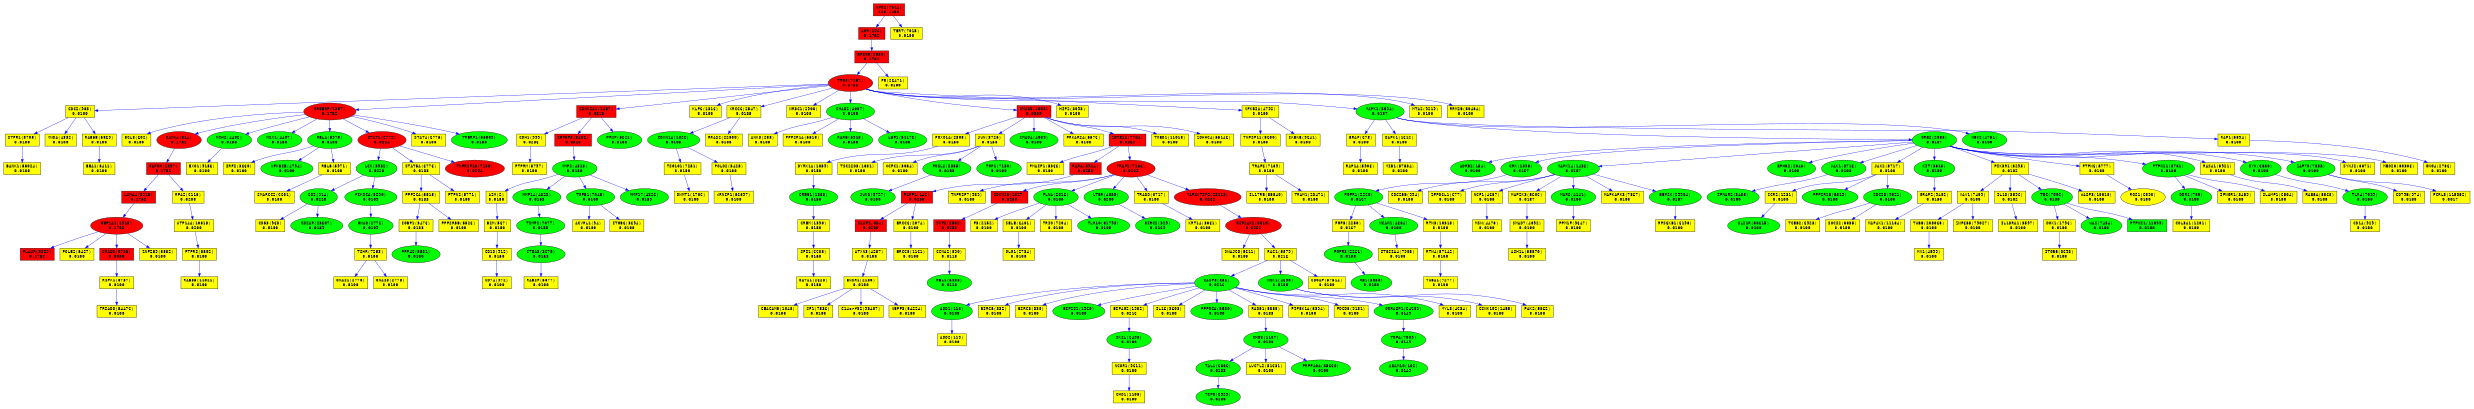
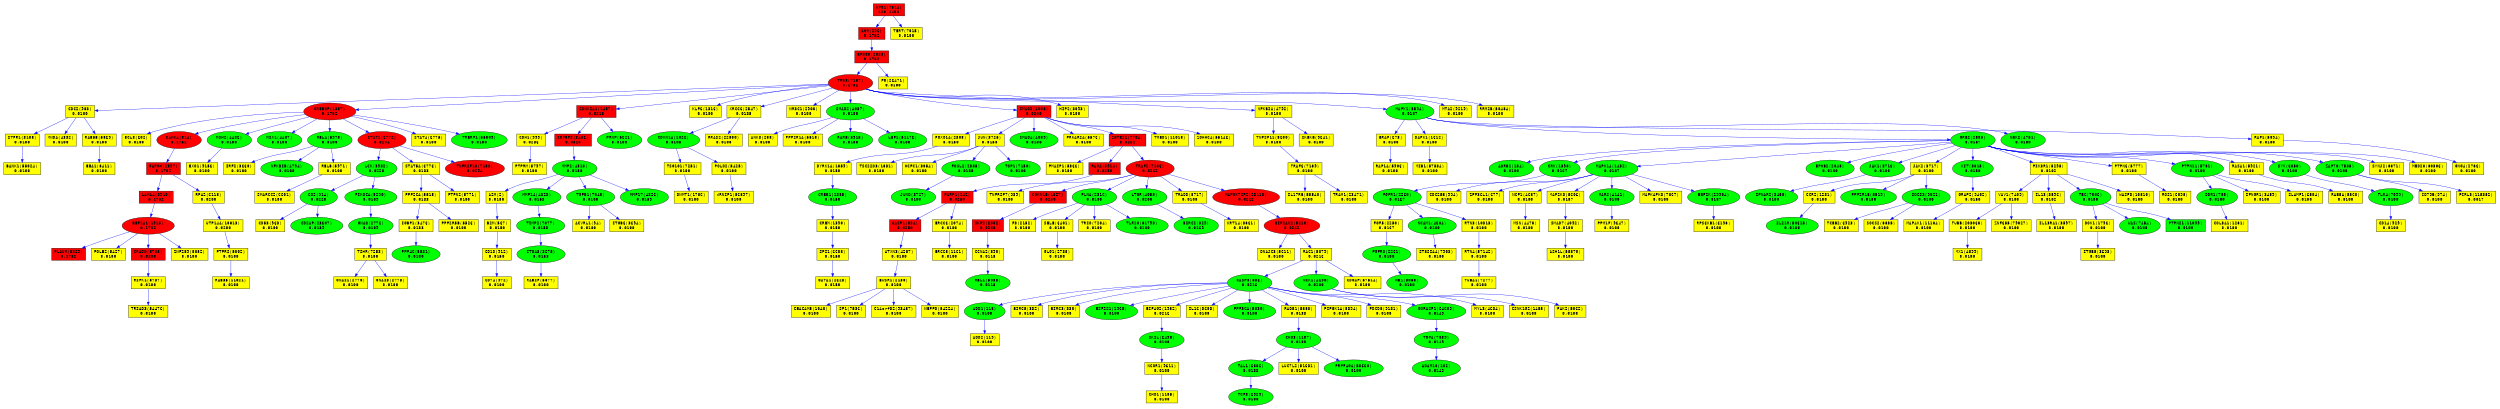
  digraph {
    fontname="DejaVu Sans Mono"
    node [fillcolor=yellow fontname="DejaVu Sans Mono" shape=box style=filled]
    edge [color=blue fontname="DejaVu Sans Mono"]
    n1 [fillcolor=green label="ADD1(118)\n0,0100" shape=ellipse]
    n2 [label="ADD2(119)\n0,0100"]
    n3 [fillcolor=red label="PARP1(142)\n0,0250"]
    n4 [fillcolor=red label="CASP1(834)\n0,0250"]
    n5 [label="ERCC6(2074)\n0,0100"]
    n6 [label="ATXN3(4287)\n0,0100"]
    n7 [label="ERCC8(1161)\n0,0100"]
    n8 [fillcolor=green label="ADRB2(154)\n0,0100" shape=ellipse]
    n9 [fillcolor=red label="AHR(196)\n0,1752"]
    n10 [fillcolor=red label="EP300(2033)\n0,1752"]
    n11 [fillcolor=red label="TP53(7157)\n0,1752" shape=ellipse]
    n12 [label="P8(26471)\n0,0100"]
    n13 [label="A2M(2)\n0,0180"]
    n14 [label="B2M(567)\n0,0150"]
    n15 [label="CD1D(912)\n0,0150"]
    n16 [label="ACVRL1(94)\n0,0100"]
    n17 [label="BIRC5(332)\n0,0100"]
    n18 [fillcolor=green label="ADAM10(102)\n0,0149" shape=ellipse]
    n19 [label="CD74(972)\n0,0100"]
    n20 [label="BRAF(673)\n0,0100"]
    n21 [label="RAP1A(5906)\n0,0100"]
    n22 [fillcolor=green label="DDR1(780)\n0,0100" shape=ellipse]
    n23 [label="COL3A1(1281)\n0,0100"]
    n24 [label="EWSR1(2130)\n0,0100"]
    n25 [fillcolor=green label="CASP3(836)\n0,0216" shape=ellipse]
    n26 [label="BIRC3(330)\n0,0100"]
    n27 [fillcolor=green label="EIF2S1(1965)\n0,0100" shape=ellipse]
    n28 [label="EIF4G2(1982)\n0,0216"]
    n29 [label="IL16(3603)\n0,0100"]
    n30 [fillcolor=green label="PPP3CA(5530)\n0,0100" shape=ellipse]
    n31 [label="RAD51(5888)\n0,0133"]
    n32 [label="PIP5K1A(8394)\n0,0100"]
    n33 [label="PDCD8(9131)\n0,0100"]
    n34 [fillcolor=green label="GORASP1(64689)\n0,0149" shape=ellipse]
    n35 [label="MYL3(4634)\n0,0100"]
    n36 [fillcolor=green label="SKIL(6498)\n0,0100" shape=ellipse]
    n37 [fillcolor=green label="CHD3(1107)\n0,0133" shape=ellipse]
    n38 [fillcolor=green label="TGFA(7039)\n0,0149" shape=ellipse]
    n39 [fillcolor=green label="BIRC2(329)\n0,0169" shape=ellipse]
    n40 [fillcolor=green label="CD2(914)\n0,0220" shape=ellipse]
    n41 [label="CD53(963)\n0,0100"]
    n42 [fillcolor=green label="CD2AP(23607)\n0,0189" shape=ellipse]
    n43 [label="TNFRSF7(939)\n0,0100"]
    n44 [label="CCNA2(890)\n0,0118"]
    n45 [fillcolor=green label="RBL1(5933)\n0,0118" shape=ellipse]
    n46 [label="CDC2(983)\n0,0100"]
-   n47 [label="ITPR1(3708)\n0,0100"]
+   n47 [label="ITPR1(3108)\n0,0100"]
    n48 [label="MNDA(4332)\n0,0100"]
    n49 [label="RAB5B(5869)\n0,0100"]
    n50 [label="BANK1(55024)\n0,0100"]
    n51 [label="EEA1(8411)\n0,0100"]
    n52 [label="CDH1(999)\n0,0236"]
    n53 [label="PTPRM(5797)\n0,0100"]
    n54 [fillcolor=green label="CDKN1A(1026)\n0,0105" shape=ellipse]
    n55 [label="TSG101(7251)\n0,0100"]
    n56 [label="POLD2(5425)\n0,0100"]
    n57 [label="DNMT1(1786)\n0,0100"]
    n58 [label="WRNIP1(56897)\n0,0100"]
    n59 [fillcolor=green label="TAL1(6886)\n0,0133" shape=ellipse]
    n60 [label="LUC7L2(51631)\n0,0100"]
    n61 [fillcolor=green label="PRPF40A(55660)\n0,0100" shape=ellipse]
    n62 [fillcolor=green label="TCF3(6929)\n0,0100" shape=ellipse]
    n63 [label="CDC25B(994)\n0,0100"]
    n64 [fillcolor=red label="CDKN1B(1027)\n0,0250"]
    n65 [fillcolor=red label="SKP2(6502)\n0,0250"]
    n66 [label="CCR2(1231)\n0,0100"]
    n67 [fillcolor=green label="IL21R(50615)\n0,0100" shape=ellipse]
    n68 [label="BCL3(602)\n0,0100"]
    n69 [fillcolor=green label="CREB1(1385)\n0,0150" shape=ellipse]
    n70 [label="CREM(1390)\n0,0150"]
    n71 [label="SPI1(6688)\n0,0150"]
    n72 [fillcolor=red label="CREBBP(1387)\n0,1752" shape=ellipse]
    n73 [fillcolor=red label="CAMK4(814)\n0,1752" shape=ellipse]
    n74 [fillcolor=green label="MSH2(4436)\n0,0100" shape=ellipse]
    n75 [fillcolor=green label="MSX1(4487)\n0,0100" shape=ellipse]
    n76 [fillcolor=green label="RELA(5970)\n0,0100" shape=ellipse]
    n77 [fillcolor=red label="STAT1(6772)\n0,0294" shape=ellipse]
    n78 [label="STAT4(6775)\n0,0100"]
    n79 [fillcolor=green label="TRERF1(55809)\n0,0100" shape=ellipse]
    n80 [fillcolor=red label="GAPDH(2597)\n0,1752"]
    n81 [label="EXO1(9156)\n0,0100"]
    n82 [label="IRF2(3660)\n0,0100"]
    n83 [fillcolor=green label="NFKBIE(4794)\n0,0100" shape=ellipse]
    n84 [label="RELB(5971)\n0,0100"]
    n85 [fillcolor=green label="LCK(3932)\n0,0220" shape=ellipse]
    n86 [label="STAT5A(6776)\n0,0133"]
    n87 [fillcolor=red label="TNFRSF1B(7133)\n0,0294" shape=ellipse]
    n88 [fillcolor=red label="LAMA4(3910)\n0,1752"]
    n89 [label="RPA2(6118)\n0,0200"]
    n90 [label="GATA1(2623)\n0,0150"]
    n91 [fillcolor=green label="CRK(1398)\n0,0167" shape=ellipse]
    n92 [fillcolor=green label="FGFR1(2260)\n0,0167" shape=ellipse]
    n93 [label="FGF5(2250)\n0,0167"]
    n94 [fillcolor=green label="NCAM1(4684)\n0,0100" shape=ellipse]
    n95 [label="RTN3(10313)\n0,0100"]
    n96 [label="ZFP36L1(677)\n0,0100"]
    n97 [fillcolor=red label="CSNK2A1(1457)\n0,0318"]
    n98 [fillcolor=red label="IGFBP3(3486)\n0,0318"]
    n99 [fillcolor=green label="PRNP(5621)\n0,0100" shape=ellipse]
    n100 [fillcolor=green label="MMP2(4313)\n0,0180" shape=ellipse]
    n101 [fillcolor=green label="MAPK14(1432)\n0,0187" shape=ellipse]
    n102 [label="NCF1(4687)\n0,0100"]
    n103 [label="MAP2K3(5606)\n0,0187"]
    n104 [fillcolor=green label="MARS(4141)\n0,0100" shape=ellipse]
    n105 [label="MAPKAPK3(7867)\n0,0100"]
    n106 [fillcolor=green label="EEF2K(29904)\n0,0187" shape=ellipse]
    n107 [label="MSN(4478)\n0,0100"]
    n108 [label="SMAD7(4092)\n0,0100"]
    n109 [label="PPM1F(9647)\n0,0100"]
    n110 [label="RPS6KB1(6198)\n0,0100"]
    n111 [label="CD14(929)\n0,0100"]
    n112 [label="DAPK1(1612)\n0,0100"]
    n113 [label="MIB1(57534)\n0,0100"]
    n114 [label="TSC22D3(1831)\n0,0100"]
    n115 [fillcolor=red label="EEF1A1(1915)\n0,1752" shape=ellipse]
    n116 [fillcolor=red label="PLAUR(5329)\n0,1752"]
    n117 [label="POLE2(5427)\n0,0100"]
    n118 [fillcolor=red label="CRADD(8738)\n0,0300"]
    n119 [label="ZNF259(8882)\n0,0100"]
    n120 [label="RIPK1(8737)\n0,0100"]
    n121 [label="KLF6(1316)\n0,0100"]
    n122 [label="NCOR1(9611)\n0,0100"]
    n123 [label="XRCC6(2547)\n0,0135"]
    n124 [label="NR3C1(2908)\n0,0100"]
    n125 [fillcolor=green label="SMAD2(4087)\n0,0100" shape=ellipse]
    n126 [fillcolor=red label="SMAD3(4088)\n0,0300"]
    n127 [label="HIP2(3093)\n0,0100"]
    n128 [label="NFKBIA(4792)\n0,0100"]
    n129 [fillcolor=green label="MAPK1(5594)\n0,0187" shape=ellipse]
    n130 [label="MTA2(9219)\n0,0100"]
    n131 [label="RRM2B(50484)\n0,0100"]
    n132 [fillcolor=green label="EPHB2(2048)\n0,0100" shape=ellipse]
    n133 [label="CEACAM5(1048)\n0,0100"]
    n134 [label="SF1(7536)\n0,0100"]
    n135 [label="C14orf32(93487)\n0,0100"]
    n136 [label="NBPF3(84224)\n0,0100"]
    n137 [label="F3(2152)\n0,0100"]
    n138 [label="DOK1(1796)\n0,0100"]
    n139 [label="ITGB5(3693)\n0,0100"]
    n140 [fillcolor=green label="FGFR3(2261)\n0,0100" shape=ellipse]
    n141 [label="ST8SIA4(7903)\n0,0100"]
    n142 [label="RTN4(57142)\n0,0100"]
    n143 [fillcolor=green label="HBZ(3050)\n0,0100" shape=ellipse]
    n144 [label="DYRK1A(1859)\n0,0150"]
    n145 [fillcolor=green label="FLNA(2316)\n0,0100" shape=ellipse]
    n146 [label="SELE(6401)\n0,0100"]
    n147 [label="TRIO(7204)\n0,0100"]
    n148 [fillcolor=green label="TLR10(81793)\n0,0100" shape=ellipse]
-   n149 [label="GLG1(2734)\n0,0100"]
+   n149 [label="GLG1(2738)\n0,0100"]
    n150 [label="CD79B(974)\n0,0100"]
    n151 [label="FOXO1A(2308)\n0,0150"]
    n152 [label="UTP14A(10813)\n0,0200"]
    n153 [label="RRAS2(22800)\n0,0100"]
    n154 [label="GNAI1(2770)\n0,0100"]
    n155 [label="GNAI3(2773)\n0,0100"]
    n156 [fillcolor=green label="GNAQ(2776)\n0,0109" shape=ellipse]
    n157 [label="TSHR(7253)\n0,0100"]
    n158 [fillcolor=green label="GRB2(2885)\n0,0187" shape=ellipse]
    n159 [fillcolor=green label="JAK1(3716)\n0,0100" shape=ellipse]
    n160 [label="JAK2(3717)\n0,0100"]
    n161 [fillcolor=green label="KIT(3815)\n0,0150" shape=ellipse]
    n162 [label="PIK3R1(5295)\n0,0102"]
    n163 [label="PTPN6(5777)\n0,0100"]
    n164 [fillcolor=green label="PTPN11(5781)\n0,0100" shape=ellipse]
    n165 [label="RASA1(5921)\n0,0100"]
    n166 [fillcolor=green label="SYK(6850)\n0,0100" shape=ellipse]
    n167 [fillcolor=green label="ZAP70(7535)\n0,0100" shape=ellipse]
    n168 [label="SYNJ2(8871)\n0,0100"]
    n169 [label="MED28(80306)\n0,0100"]
    n170 [fillcolor=green label="IFNAR2(3455)\n0,0100" shape=ellipse]
    n171 [fillcolor=green label="PPP2R1B(5519)\n0,0100" shape=ellipse]
    n172 [fillcolor=green label="SOCS3(9021)\n0,0100" shape=ellipse]
    n173 [label="GRAP2(9402)\n0,0150"]
    n174 [label="VAV1(7409)\n0,0100"]
    n175 [label="IL13(3596)\n0,0102"]
    n176 [fillcolor=green label="TEC(7006)\n0,0100" shape=ellipse]
    n177 [label="WASF3(10810)\n0,0100"]
-   n178 [label="ROS1(6098)\n0,0100" shape=ellipse]
+   n178 [label="ROS1(6098)\n0,0100"]
    n179 [label="IFNGR1(3459)\n0,0100"]
    n180 [label="SLAMF1(6504)\n0,0100"]
    n181 [label="RAB5A(5868)\n0,0100"]
    n182 [fillcolor=green label="TLR4(7099)\n0,0100" shape=ellipse]
    n183 [label="TUBB(203068)\n0,0100"]
    n184 [label="ZNF655(79027)\n0,0100"]
    n185 [label="FCRL3(115352)\n0,0017"]
    n186 [label="HCFC1(3054)\n0,0100"]
    n187 [label="CHD1(1105)\n0,0100"]
    n188 [label="IL13RA1(3597)\n0,0100"]
    n189 [fillcolor=green label="ITGA3(3675)\n0,0153" shape=ellipse]
    n190 [label="RABIF(5877)\n0,0100"]
    n191 [label="TCEB2(6923)\n0,0100"]
    n192 [label="SOCS2(8835)\n0,0100"]
    n193 [label="JUN(3725)\n0,0150"]
    n194 [fillcolor=green label="FOSL2(2355)\n0,0150" shape=ellipse]
    n195 [fillcolor=green label="TOP1(7150)\n0,0100" shape=ellipse]
    n196 [fillcolor=green label="JUND(3727)\n0,0100" shape=ellipse]
    n197 [label="ANK3(288)\n0,0100"]
    n198 [label="MAP4K1(11184)\n0,0100"]
    n199 [fillcolor=green label="MMP14(4323)\n0,0153" shape=ellipse]
    n200 [fillcolor=green label="TGFB1(7040)\n0,0100" shape=ellipse]
    n201 [fillcolor=green label="MMP17(4326)\n0,0159" shape=ellipse]
    n202 [fillcolor=green label="PIK3CA(5290)\n0,0109" shape=ellipse]
    n203 [fillcolor=green label="LTBR(4055)\n0,0200" shape=ellipse]
    n204 [label="PPP2R1A(5518)\n0,0100"]
    n205 [fillcolor=green label="RARB(5915)\n0,0100" shape=ellipse]
    n206 [fillcolor=green label="LEF1(51176)\n0,0100" shape=ellipse]
    n207 [fillcolor=green label="SMAD4(4089)\n0,0100" shape=ellipse]
    n208 [label="PRKAR2A(5576)\n0,0100"]
    n209 [fillcolor=red label="ZBTB16(7704)\n0,0262"]
    n210 [label="TMED1(11018)\n0,0100"]
    n211 [label="ZDHHC4(55146)\n0,0100"]
    n212 [label="PMAIP1(5366)\n0,0100"]
    n213 [fillcolor=red label="RARA(5914)\n0,0250"]
    n214 [fillcolor=red label="TRAF2(7186)\n0,0262" shape=ellipse]
    n215 [label="ASH1L(55870)\n0,0100"]
    n216 [label="IGBP1(3476)\n0,0133"]
    n217 [fillcolor=green label="PPP4C(5531)\n0,0100" shape=ellipse]
    n218 [fillcolor=green label="TIMP2(7077)\n0,0153" shape=ellipse]
    n219 [label="ITGB6(3694)\n0,0100"]
    n220 [label="MX1(4599)\n0,0100"]
    n221 [label="CSNK1G2(1455)\n0,0100"]
    n222 [fillcolor=green label="NCK1(4690)\n0,0100" shape=ellipse]
    n223 [label="PAK2(5062)\n0,0100"]
    n224 [fillcolor=green label="NEK2(4751)\n0,0100" shape=ellipse]
    n225 [label="TNFSF11(8600)\n0,0100"]
    n226 [label="IKBKE(9641)\n0,0100"]
    n227 [label="TRAF6(7189)\n0,0100"]
    n228 [fillcolor=green label="WAS(7454)\n0,0100" shape=ellipse]
    n229 [fillcolor=green label="PTPN21(11099)\n0,0100"]
    n230 [label="KRT14(3861)\n0,0100"]
    n231 [label="PPP2CA(5515)\n0,0133"]
    n232 [label="PPP2R5B(5526)\n0,0100"]
    n233 [label="RAF1(5894)\n0,0100"]
    n234 [label="GNG4(2786)\n0,0100"]
    n235 [fillcolor=red label="EIF2AK2(5610)\n0,0262" shape=ellipse]
    n236 [label="DNAJC3(5611)\n0,0100"]
    n237 [label="RAC1(5879)\n0,0216"]
    n238 [label="CDGAP(57514)\n0,0100"]
    n239 [label="SMARCC2(6601)\n0,0100"]
    n240 [label="PTPRS(5802)\n0,0100"]
    n241 [label="PTPN2(5771)\n0,0100"]
    n242 [label="TERT(7015)\n0,0100"]
    n243 [label="TRADD(8717)\n0,0100"]
    n244 [fillcolor=red label="MAP3K7IP2(23118)\n0,0262" shape=ellipse]
    n245 [label="IL17RB(55540)\n0,0100"]
    n246 [label="TRAM1(23471)\n0,0100"]
    n247 [label="TUBA1(7277)\n0,0100"]
    n248 [fillcolor=red label="XPO1(7514)\n120,4455"]
    n249 [label="RAB35(11021)\n0,0100"]
    n250 [label="TRIAD3(54476)\n0,0100"]
    n1 -> n2
    n3 -> n4
    n3 -> n5
    n4 -> n6
    n5 -> n7
    n6 -> n24
    n9 -> n10
    n10 -> n11
    n10 -> n12
    n11 -> n46
    n11 -> n72
    n11 -> n97
    n11 -> n121
    n11 -> n123
    n11 -> n124
    n11 -> n125
    n11 -> n126
    n11 -> n127
    n11 -> n128
    n11 -> n129
    n11 -> n130
    n11 -> n131
    n13 -> n14
    n14 -> n15
    n15 -> n19
    n20 -> n21
    n22 -> n23
    n24 -> n133
    n24 -> n134
    n24 -> n135
    n24 -> n136
    n25 -> n1
    n25 -> n17
    n25 -> n26
    n25 -> n27
    n25 -> n28
    n25 -> n29
    n25 -> n30
    n25 -> n31
    n25 -> n32
    n25 -> n33
    n25 -> n34
    n25 -> n35
    n28 -> n36
    n31 -> n37
    n34 -> n38
    n36 -> n122
    n37 -> n59
    n37 -> n60
    n37 -> n61
    n38 -> n18
    n40 -> n41
    n40 -> n42
    n44 -> n45
    n46 -> n47
    n46 -> n48
    n46 -> n49
    n47 -> n50
    n49 -> n51
    n52 -> n53
    n54 -> n55
    n54 -> n56
    n55 -> n57
    n56 -> n58
    n59 -> n62
    n64 -> n65
    n65 -> n44
    n66 -> n67
    n69 -> n70
    n70 -> n71
    n71 -> n90
    n72 -> n68
    n72 -> n73
    n72 -> n74
    n72 -> n75
    n72 -> n76
    n72 -> n77
    n72 -> n78
    n72 -> n79
    n73 -> n80
    n74 -> n81
    n76 -> n82
    n76 -> n83
    n76 -> n84
    n77 -> n85
    n77 -> n86
    n77 -> n87
    n80 -> n88
    n80 -> n89
    n84 -> n239
    n85 -> n40
    n85 -> n202
    n86 -> n231
    n86 -> n241
    n88 -> n115
    n89 -> n152
    n91 -> n92
    n92 -> n93
    n92 -> n94
    n92 -> n95
    n93 -> n140
    n94 -> n141
    n95 -> n142
    n97 -> n52
    n97 -> n98
    n97 -> n99
    n98 -> n100
    n100 -> n13
    n100 -> n199
    n100 -> n200
    n100 -> n201
    n101 -> n63
    n101 -> n96
    n101 -> n102
    n101 -> n103
    n101 -> n104
    n101 -> n105
    n101 -> n106
    n102 -> n107
    n103 -> n108
    n104 -> n109
    n106 -> n110
    n108 -> n215
    n112 -> n113
    n115 -> n116
    n115 -> n117
    n115 -> n118
    n115 -> n119
    n118 -> n120
    n120 -> n250
    n122 -> n187
    n123 -> n54
    n123 -> n153
    n125 -> n197
    n125 -> n204
    n125 -> n205
    n125 -> n206
    n126 -> n151
    n126 -> n193
    n126 -> n207
    n126 -> n208
    n126 -> n209
    n126 -> n210
    n126 -> n211
    n128 -> n225
    n128 -> n226
    n129 -> n20
    n129 -> n112
    n129 -> n158
    n129 -> n224
    n129 -> n233
    n138 -> n139
    n140 -> n143
    n142 -> n247
    n144 -> n69
    n145 -> n137
    n145 -> n146
    n145 -> n147
    n145 -> n148
    n146 -> n149
    n151 -> n144
    n152 -> n240
    n156 -> n157
    n157 -> n154
    n157 -> n155
    n158 -> n8
    n158 -> n91
    n158 -> n101
    n158 -> n132
    n158 -> n159
    n158 -> n160
    n158 -> n161
    n158 -> n162
    n158 -> n163
    n158 -> n164
    n158 -> n165
    n158 -> n166
    n158 -> n167
    n158 -> n168
    n158 -> n169
    n159 -> n170
    n160 -> n66
    n160 -> n171
    n160 -> n172
    n161 -> n173
    n162 -> n174
    n162 -> n175
    n162 -> n176
    n162 -> n177
    n163 -> n178
    n164 -> n22
    n164 -> n179
    n164 -> n180
    n165 -> n181
    n166 -> n182
    n167 -> n150
    n167 -> n185
    n172 -> n191
    n172 -> n192
    n173 -> n198
    n174 -> n183
    n174 -> n184
    n175 -> n188
    n176 -> n138
    n176 -> n228
    n176 -> n229
    n182 -> n111
    n183 -> n220
    n189 -> n190
    n193 -> n114
    n193 -> n186
    n193 -> n194
    n193 -> n195
    n194 -> n196
    n199 -> n218
    n200 -> n16
    n200 -> n219
    n202 -> n156
    n203 -> n39
    n209 -> n212
    n209 -> n213
    n209 -> n214
    n213 -> n3
    n214 -> n43
    n214 -> n64
    n214 -> n145
    n214 -> n203
    n214 -> n243
    n214 -> n244
    n216 -> n217
    n218 -> n189
    n222 -> n221
    n222 -> n223
    n225 -> n227
    n227 -> n245
    n227 -> n246
    n231 -> n216
    n231 -> n232
    n233 -> n234
    n235 -> n236
    n235 -> n237
    n237 -> n25
    n237 -> n222
    n237 -> n238
    n240 -> n249
    n243 -> n230
    n244 -> n235
    n248 -> n9
    n248 -> n242
  }
